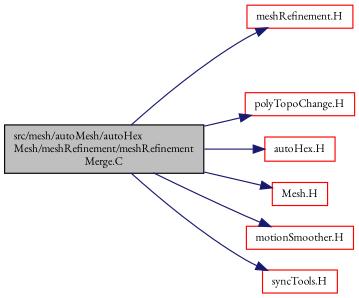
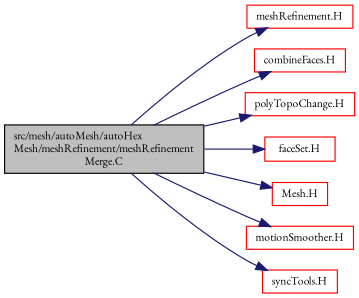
  digraph {
    fontname="EB Garamond"
    rankdir=LR
    node [color=red fontname="EB Garamond" fontsize=10 shape=record]
    edge [color=midnightblue fontname="EB Garamond" fontsize=10 labelfontname=FreeSans labelfontsize=10 style=solid]
    n1 [color=black fillcolor=grey75 fontcolor=black height=0.2 label="src/mesh/autoMesh/autoHex\lMesh/meshRefinement/meshRefinement\lMerge.C" style=filled width=0.4]
    n2 [height=0.2 label="meshRefinement.H" width=0.4]
+   n3 [height=0.2 label="combineFaces.H" width=0.4]
    n4 [height=0.2 label="polyTopoChange.H" width=0.4]
-   n5 [height=0.2 label="autoHex.H" width=0.4]
+   n5 [height=0.2 label="faceSet.H" width=0.4]
    n6 [height=0.2 label="Mesh.H" width=0.4]
    n7 [height=0.2 label="motionSmoother.H" width=0.4]
    n8 [height=0.2 label="syncTools.H" width=0.4]
    n1 -> n2
+   n1 -> n3
    n1 -> n4
    n1 -> n5
    n1 -> n6
    n1 -> n7
    n1 -> n8
  }
